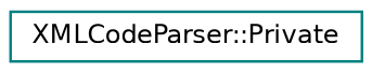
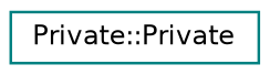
  digraph {
    rankdir=LR
-   n1 [color=teal fillcolor=white fontname=Helvetica fontsize=10 height=0.2 label="XMLCodeParser::Private" shape=record style=filled width=0.4]
+   n1 [color=teal fillcolor=white fontname=Helvetica fontsize=10 height=0.2 label="Private::Private" shape=record style=filled width=0.4]
  }
